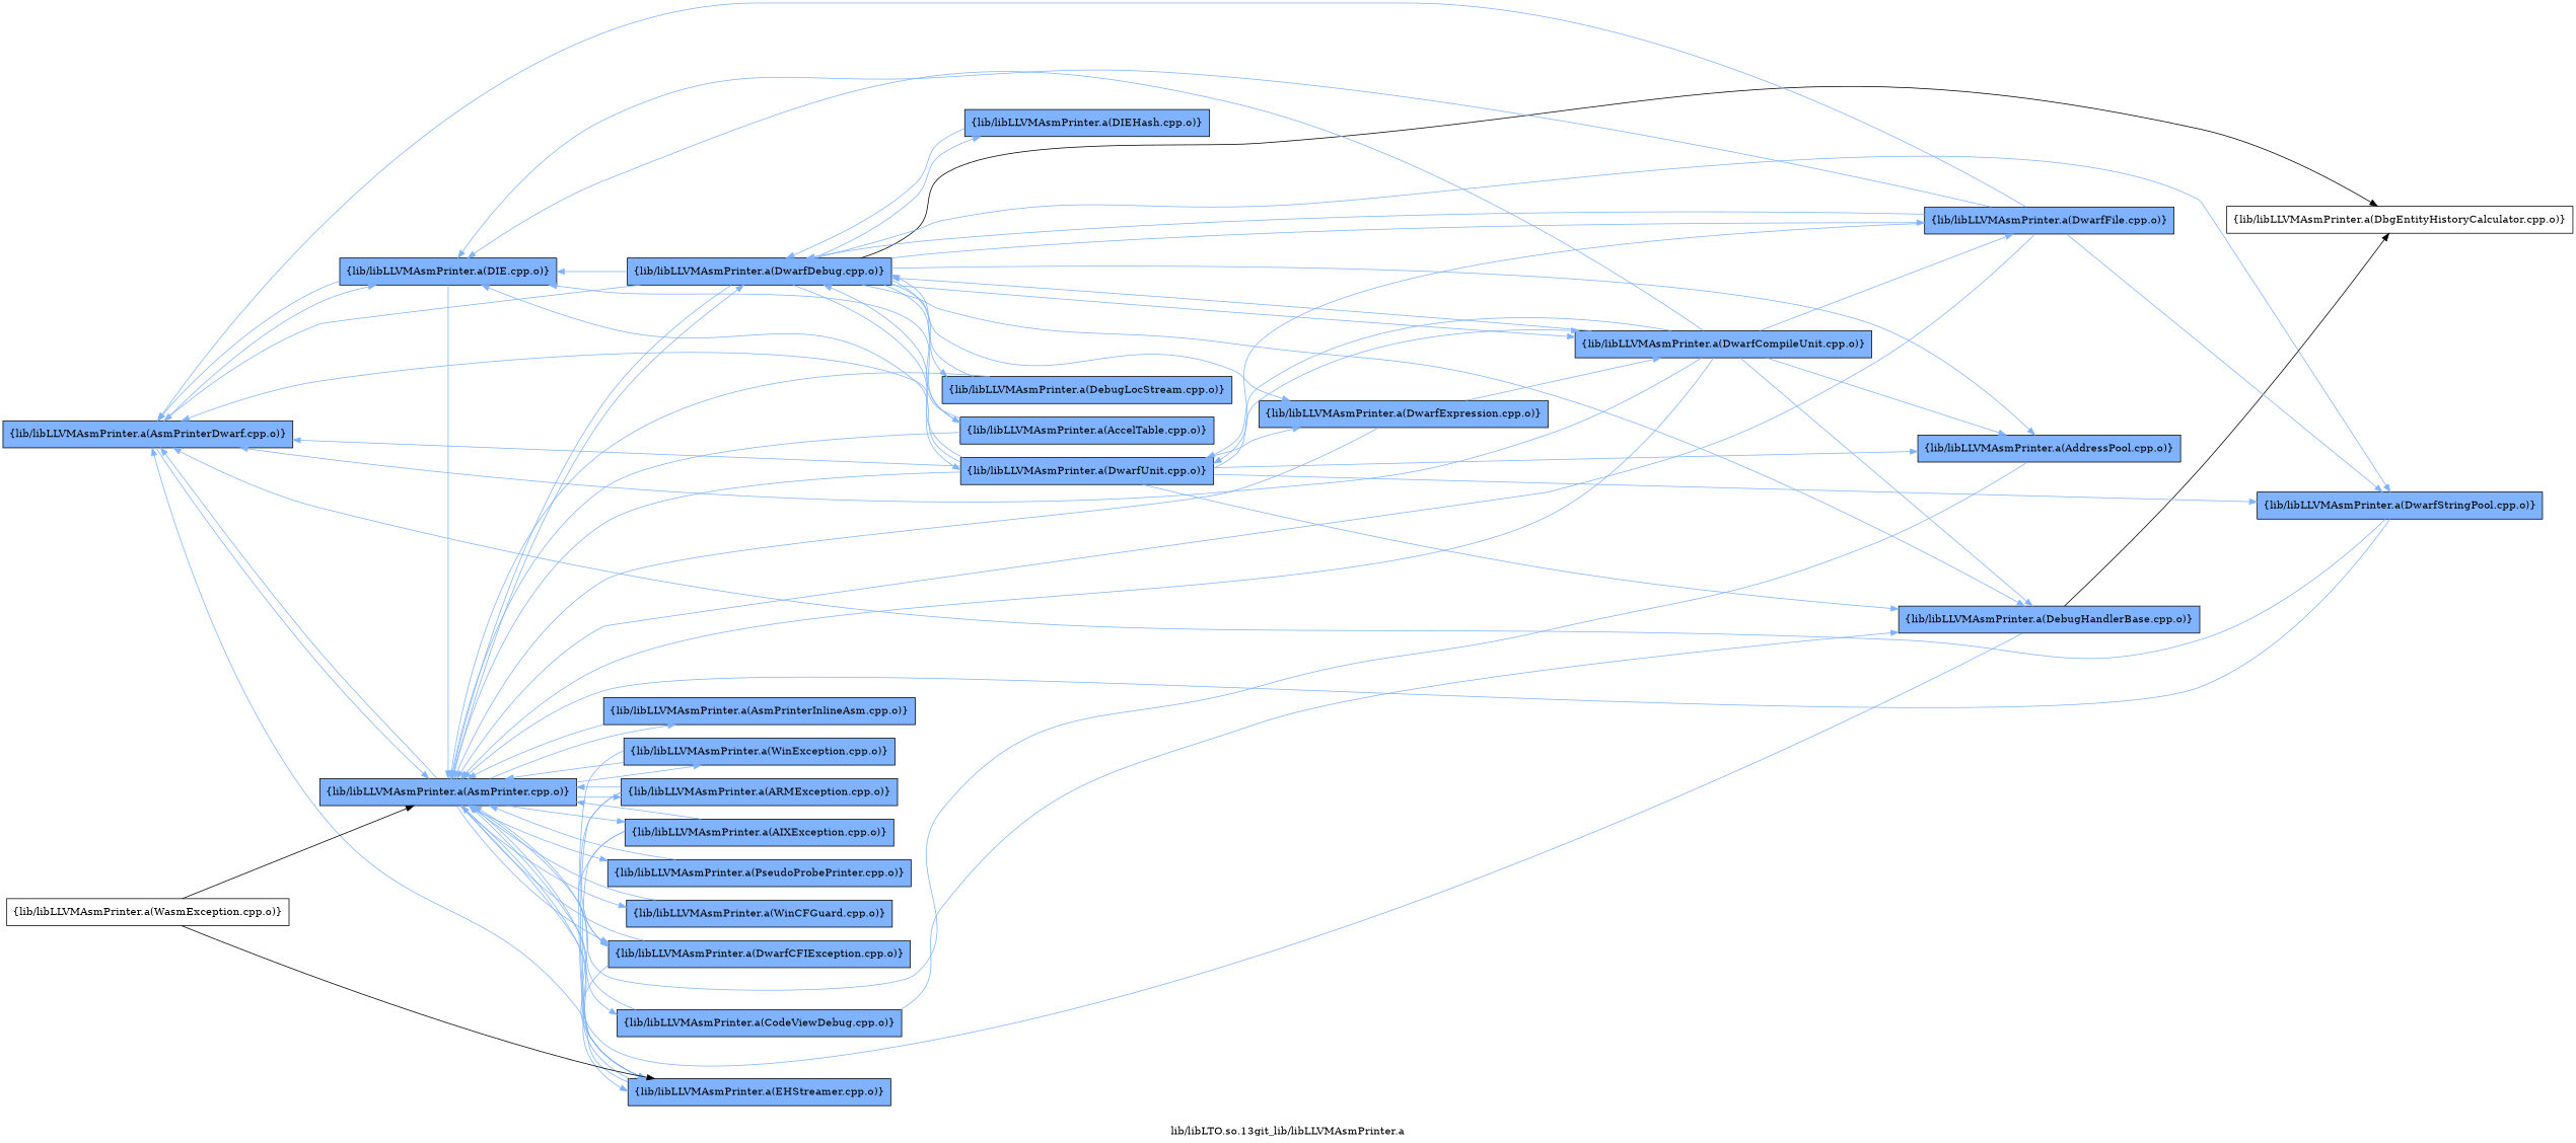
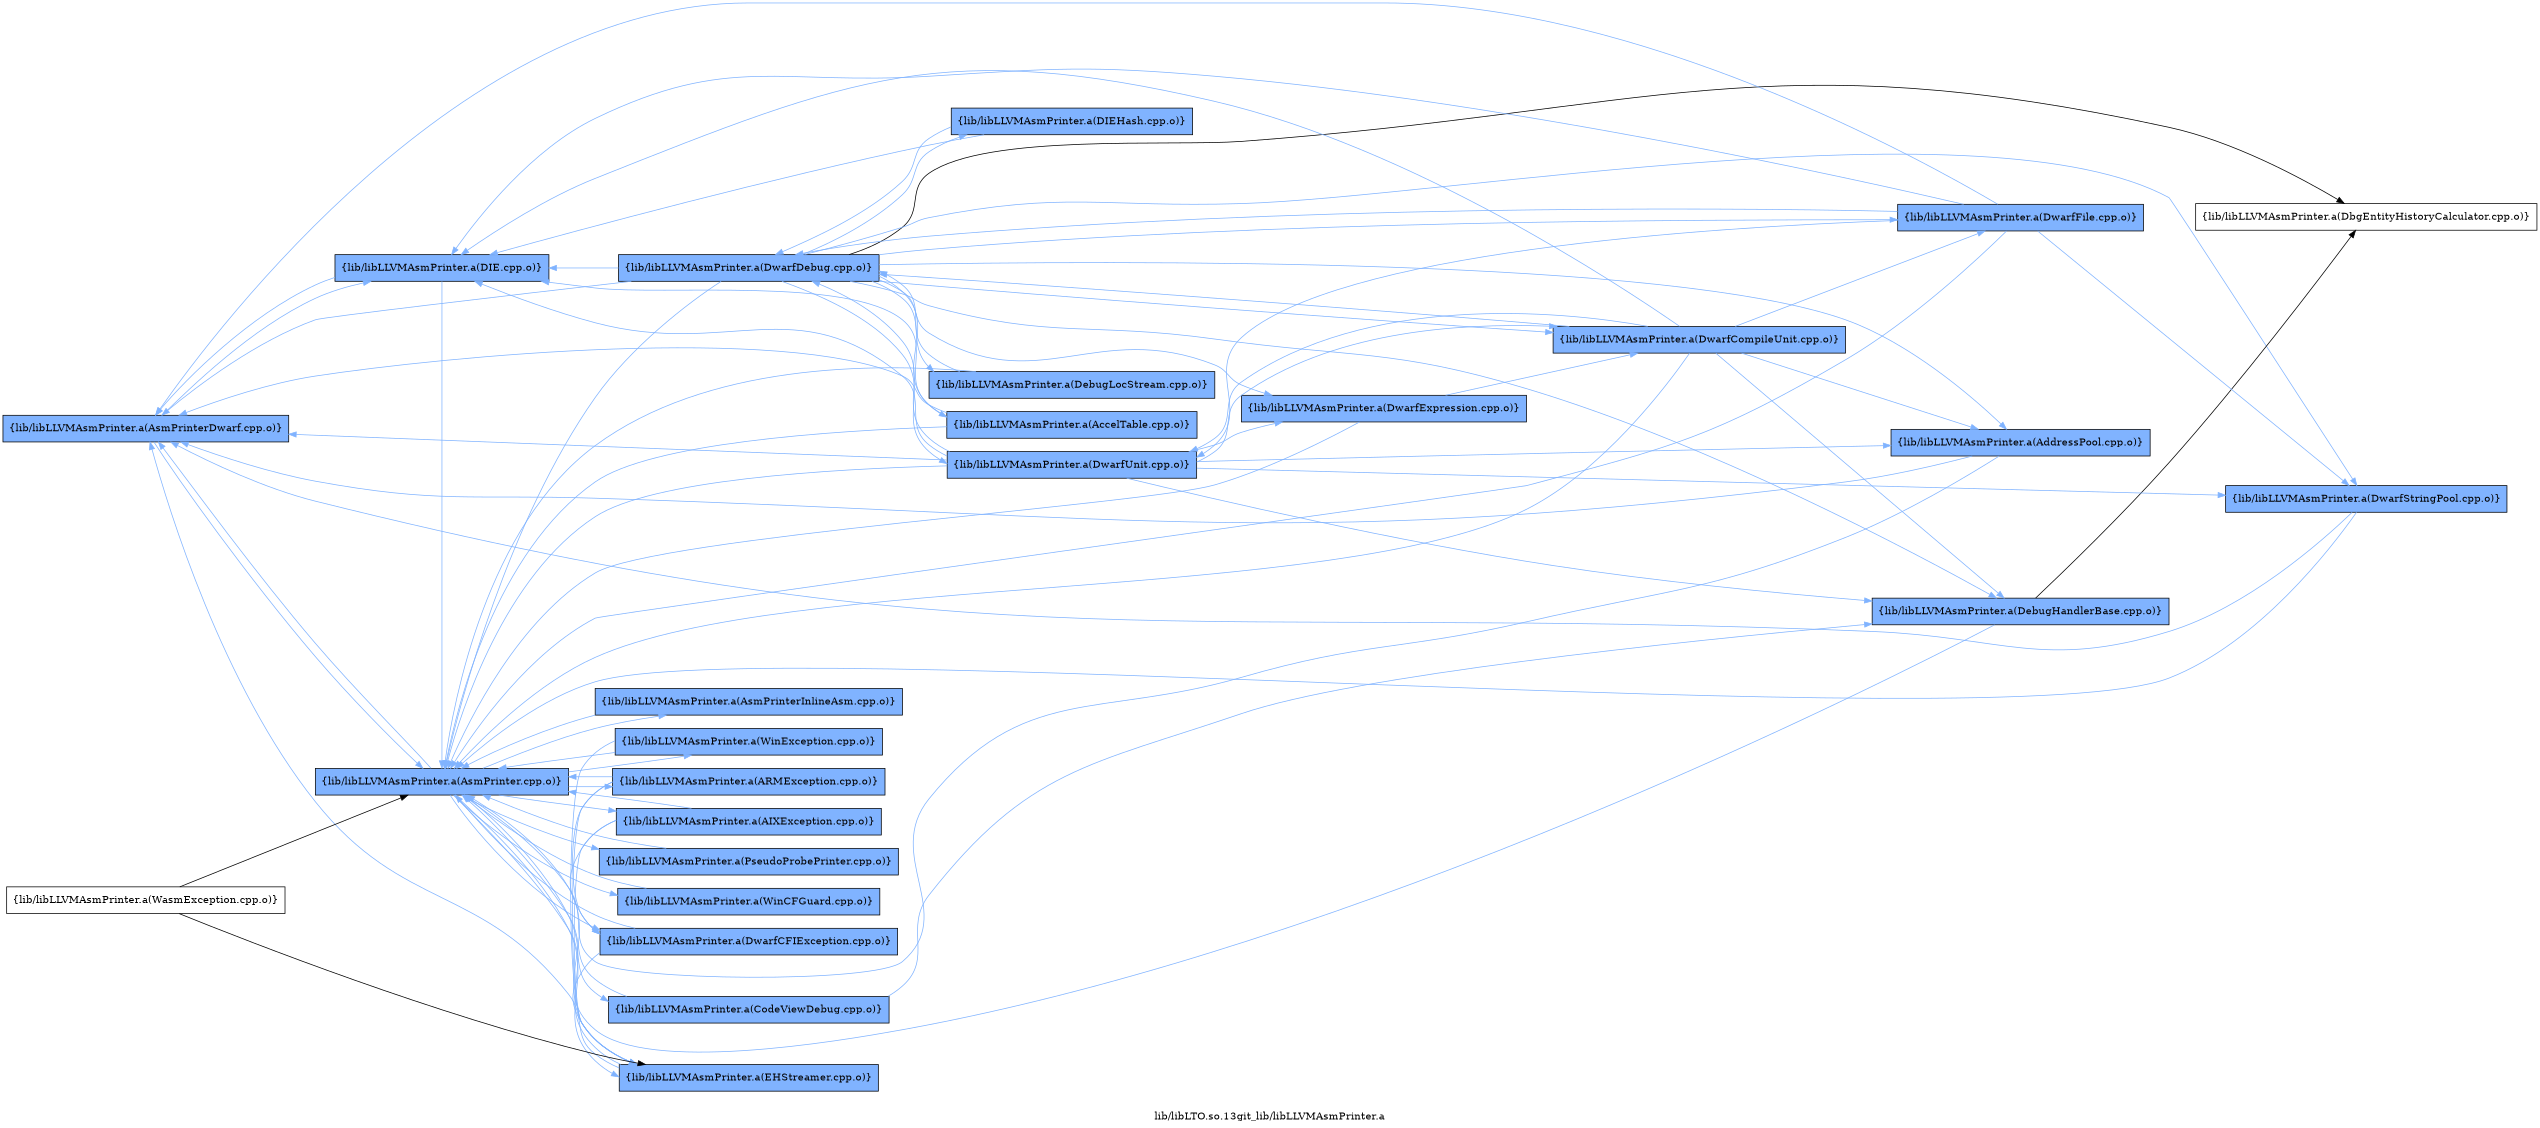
  digraph {
    label="lib/libLTO.so.13git_lib/libLLVMAsmPrinter.a"
    rankdir=LR
    node [fillcolor="0.600000 0.5 1" group=1 shape=box style=filled]
    edge [color="0.600000 0.5 1"]
    n1 [label="{lib/libLLVMAsmPrinter.a(AsmPrinterDwarf.cpp.o)}"]
    n2 [label="{lib/libLLVMAsmPrinter.a(DIE.cpp.o)}"]
    n3 [label="{lib/libLLVMAsmPrinter.a(AsmPrinter.cpp.o)}"]
    n4 [label="{lib/libLLVMAsmPrinter.a(AsmPrinterInlineAsm.cpp.o)}"]
    n5 [label="{lib/libLLVMAsmPrinter.a(DwarfCFIException.cpp.o)}"]
    n6 [label="{lib/libLLVMAsmPrinter.a(DwarfDebug.cpp.o)}"]
    n7 [label="{lib/libLLVMAsmPrinter.a(AIXException.cpp.o)}"]
    n8 [label="{lib/libLLVMAsmPrinter.a(ARMException.cpp.o)}"]
    n9 [label="{lib/libLLVMAsmPrinter.a(EHStreamer.cpp.o)}"]
    n10 [label="{lib/libLLVMAsmPrinter.a(PseudoProbePrinter.cpp.o)}"]
    n11 [label="{lib/libLLVMAsmPrinter.a(WinCFGuard.cpp.o)}"]
    n12 [label="{lib/libLLVMAsmPrinter.a(WinException.cpp.o)}"]
    n13 [label="{lib/libLLVMAsmPrinter.a(CodeViewDebug.cpp.o)}"]
    n14 [group=0 label="{lib/libLLVMAsmPrinter.a(DbgEntityHistoryCalculator.cpp.o)}" fillcolor="" style=""]
    n15 [label="{lib/libLLVMAsmPrinter.a(DebugHandlerBase.cpp.o)}"]
    n16 [label="{lib/libLLVMAsmPrinter.a(DwarfCompileUnit.cpp.o)}"]
    n17 [label="{lib/libLLVMAsmPrinter.a(AddressPool.cpp.o)}"]
    n18 [label="{lib/libLLVMAsmPrinter.a(AccelTable.cpp.o)}"]
    n19 [label="{lib/libLLVMAsmPrinter.a(DebugLocStream.cpp.o)}"]
    n20 [label="{lib/libLLVMAsmPrinter.a(DIEHash.cpp.o)}"]
    n21 [label="{lib/libLLVMAsmPrinter.a(DwarfExpression.cpp.o)}"]
    n22 [label="{lib/libLLVMAsmPrinter.a(DwarfFile.cpp.o)}"]
    n23 [label="{lib/libLLVMAsmPrinter.a(DwarfStringPool.cpp.o)}"]
    n24 [label="{lib/libLLVMAsmPrinter.a(DwarfUnit.cpp.o)}"]
    n25 [group=0 label="{lib/libLLVMAsmPrinter.a(WasmException.cpp.o)}" fillcolor="" style=""]
    subgraph sub_1 {
      rank=same
      n1
    }
    subgraph sub_2 {
      rank=same
      n2
      n3
    }
    subgraph sub_3 {
      rank=same
      n4
      n5
      n6
      n7
      n8
      n9
      n10
      n11
      n12
      n13
    }
    n1 -> n2
    n1 -> n3
    n2 -> n1
    n2 -> n3
    n3 -> n1
    n3 -> n4
    n3 -> n5
-   n3 -> n6
    n3 -> n7
    n3 -> n8
    n3 -> n9
    n3 -> n10
    n3 -> n11
    n3 -> n12
    n3 -> n13
    n4 -> n3
    n5 -> n3
    n5 -> n9
    n6 -> n1
    n6 -> n2
    n6 -> n3
    n6 -> n14 [color=""]
    n6 -> n15
    n6 -> n16
    n6 -> n17
    n6 -> n18
    n6 -> n19
    n6 -> n20
    n6 -> n21
    n6 -> n22
    n6 -> n23
    n6 -> n24
    n7 -> n3
    n7 -> n5
    n7 -> n9
    n8 -> n3
    n8 -> n5
    n8 -> n9
    n9 -> n1
    n9 -> n3
    n10 -> n3
    n11 -> n3
    n12 -> n3
    n12 -> n9
    n13 -> n3
    n13 -> n15
    n15 -> n3
    n15 -> n14 [color=""]
    n16 -> n2
    n16 -> n3
    n16 -> n6
    n16 -> n15
    n16 -> n17
    n16 -> n22
    n16 -> n24
-   n16 -> n1
+   n17 -> n1
    n17 -> n3
    n18 -> n1
    n18 -> n2
    n18 -> n3
    n19 -> n3
    n19 -> n6
+   n20 -> n2
    n20 -> n6
    n21 -> n3
    n21 -> n16
    n22 -> n1
    n22 -> n2
    n22 -> n3
    n22 -> n6
    n22 -> n23
    n22 -> n24
    n23 -> n1
    n23 -> n3
    n24 -> n1
    n24 -> n2
    n24 -> n3
    n24 -> n6
    n24 -> n15
    n24 -> n16
    n24 -> n17
    n24 -> n21
    n24 -> n23
    n25 -> n3 [color=""]
    n25 -> n9 [color=""]
  }
